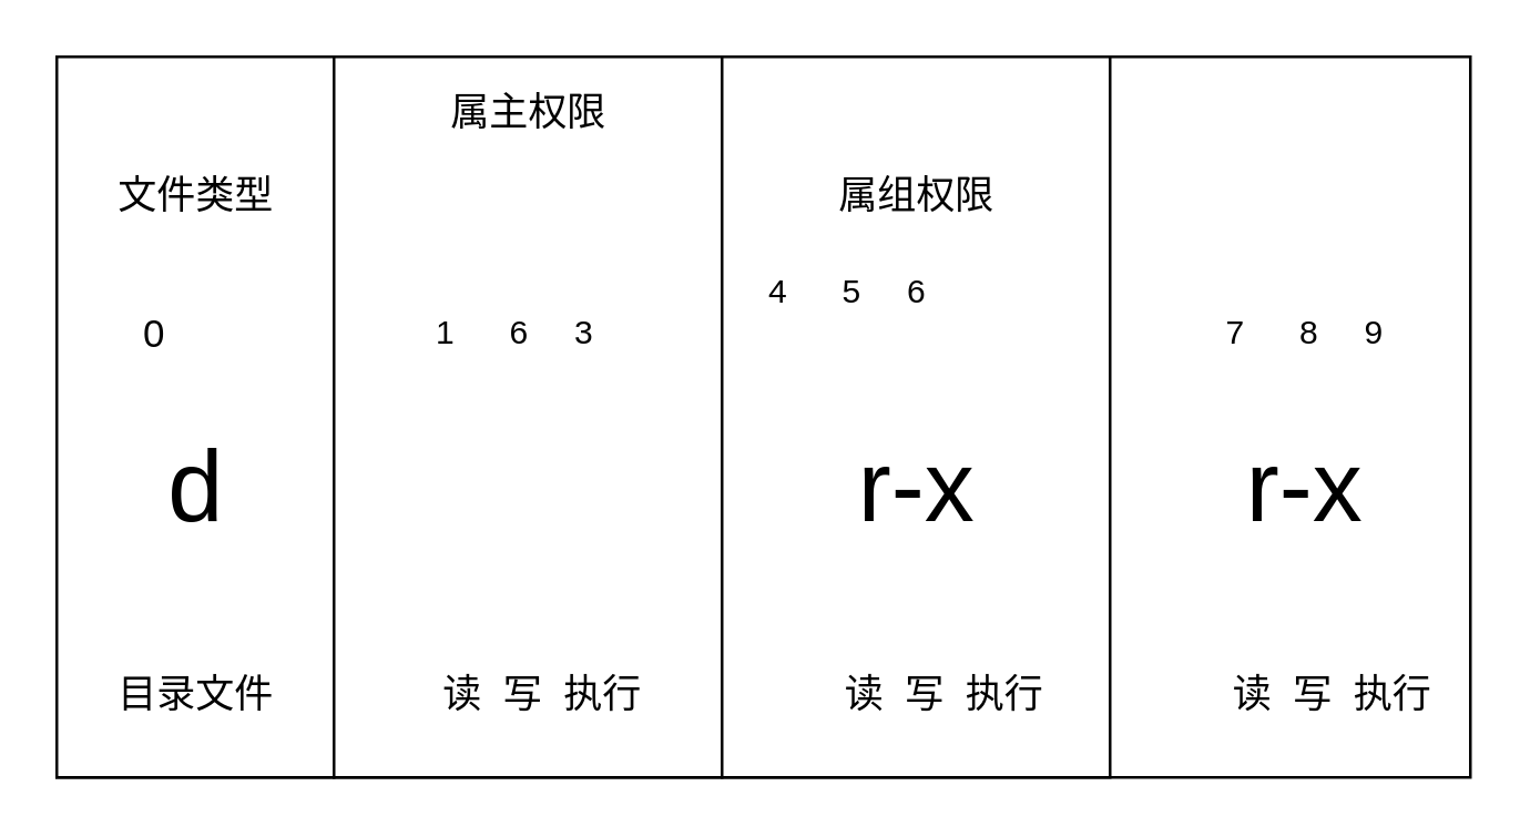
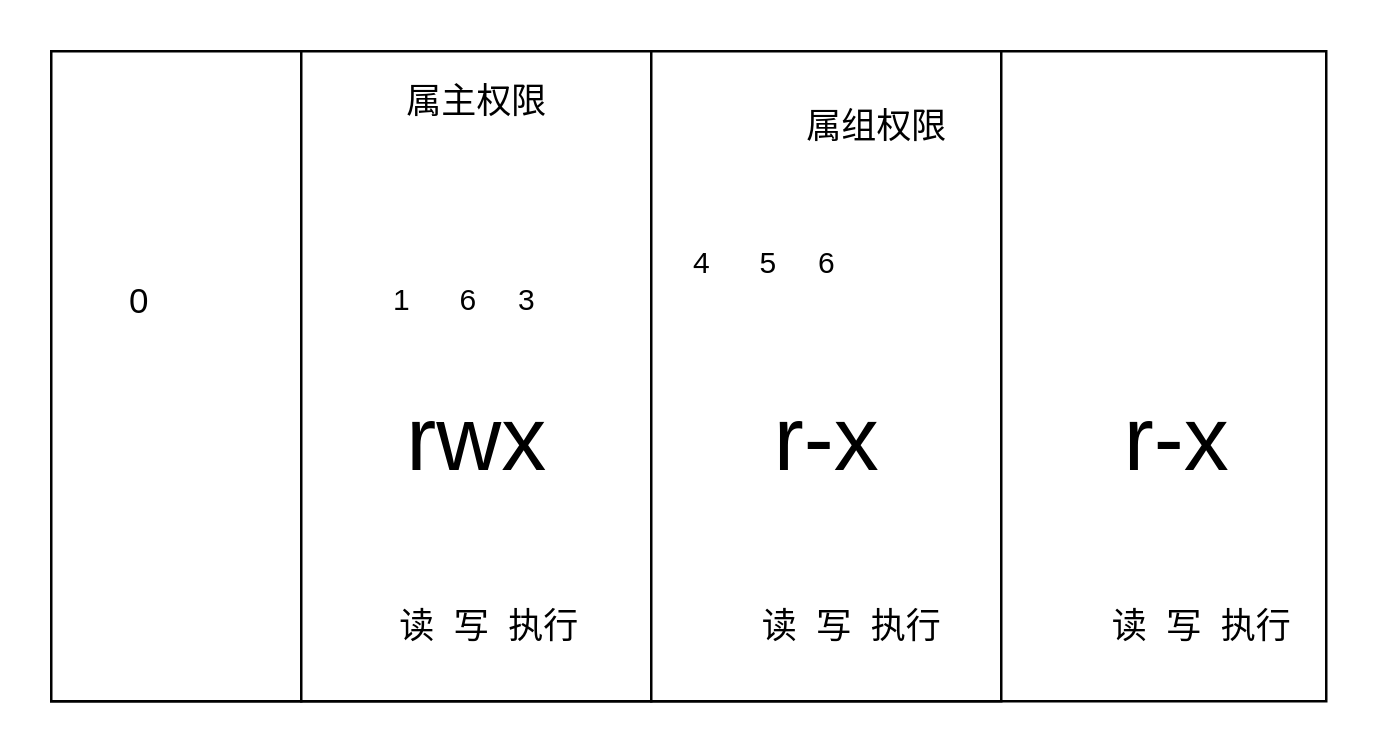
  <mxCell id="0" />
  <mxCell id="1" parent="0" />
  <mxCell id="2" value="" style="rounded=0;whiteSpace=wrap;html=1;" vertex="1" parent="1"><mxGeometry x="20" y="20" width="510" height="260" as="geometry" /></mxCell>
  <mxCell id="3" value="" style="rounded=0;whiteSpace=wrap;html=1;" vertex="1" parent="1"><mxGeometry x="20" y="20" width="100" height="260" as="geometry" /></mxCell>
- <mxCell id="4" value="&lt;font style=&quot;font-size: 14px&quot;&gt;文件类型&lt;/font&gt;" style="text;html=1;align=center;verticalAlign=middle;resizable=0;points=[];autosize=1;strokeColor=none;fillColor=none;" vertex="1" parent="1"><mxGeometry x="35" y="60" width="70" height="20" as="geometry" /></mxCell>
  <mxCell id="5" value="" style="rounded=0;whiteSpace=wrap;html=1;" vertex="1" parent="1"><mxGeometry x="120" y="20" width="140" height="260" as="geometry" /></mxCell>
  <mxCell id="6" value="" style="rounded=0;whiteSpace=wrap;html=1;" vertex="1" parent="1"><mxGeometry x="260" y="20" width="140" height="260" as="geometry" /></mxCell>
  <mxCell id="7" value="属主权限" style="text;html=1;align=center;verticalAlign=middle;resizable=0;points=[];autosize=1;strokeColor=none;fillColor=none;fontSize=14;" vertex="1" parent="1"><mxGeometry x="155" y="30" width="70" height="20" as="geometry" /></mxCell>
- <mxCell id="8" value="属组权限" style="text;html=1;align=center;verticalAlign=middle;resizable=0;points=[];autosize=1;strokeColor=none;fillColor=none;fontSize=14;" vertex="1" parent="1"><mxGeometry x="295" y="60" width="70" height="20" as="geometry" /></mxCell>
+ <mxCell id="8" value="属组权限" style="text;html=1;align=center;verticalAlign=middle;resizable=0;points=[];autosize=1;strokeColor=none;fillColor=none;fontSize=14;" vertex="1" parent="1"><mxGeometry x="315" y="40" width="70" height="20" as="geometry" /></mxCell>
  <mxCell id="9" value="0" style="text;html=1;align=center;verticalAlign=middle;resizable=0;points=[];autosize=1;strokeColor=none;fillColor=none;fontSize=14;" vertex="1" parent="1"><mxGeometry x="45" y="110" width="20" height="20" as="geometry" /></mxCell>
- <mxCell id="10" value="&lt;font style=&quot;font-size: 36px&quot;&gt;d&lt;/font&gt;" style="text;html=1;align=center;verticalAlign=middle;resizable=0;points=[];autosize=1;strokeColor=none;fillColor=none;fontSize=14;" vertex="1" parent="1"><mxGeometry x="50" y="160" width="40" height="30" as="geometry" /></mxCell>
+ <mxCell id="11" value="&lt;span style=&quot;font-size: 36px&quot;&gt;rwx&lt;/span&gt;" style="text;html=1;align=center;verticalAlign=middle;resizable=0;points=[];autosize=1;strokeColor=none;fillColor=none;fontSize=14;" vertex="1" parent="1"><mxGeometry x="155" y="160" width="70" height="30" as="geometry" /></mxCell>
  <mxCell id="12" value="&lt;span style=&quot;font-size: 36px&quot;&gt;r-x&lt;/span&gt;" style="text;html=1;align=center;verticalAlign=middle;resizable=0;points=[];autosize=1;strokeColor=none;fillColor=none;fontSize=14;" vertex="1" parent="1"><mxGeometry x="300" y="160" width="60" height="30" as="geometry" /></mxCell>
  <mxCell id="13" value="&lt;span style=&quot;font-size: 36px&quot;&gt;r-x&lt;/span&gt;" style="text;html=1;align=center;verticalAlign=middle;resizable=0;points=[];autosize=1;strokeColor=none;fillColor=none;fontSize=14;" vertex="1" parent="1"><mxGeometry x="440" y="160" width="60" height="30" as="geometry" /></mxCell>
  <mxCell id="14" value="1&amp;nbsp; &amp;nbsp; &amp;nbsp; 6&amp;nbsp; &amp;nbsp; &amp;nbsp;3" style="text;html=1;align=center;verticalAlign=middle;resizable=0;points=[];autosize=1;strokeColor=none;fillColor=none;fontSize=12;" vertex="1" parent="1"><mxGeometry x="150" y="110" width="70" height="20" as="geometry" /></mxCell>
  <mxCell id="15" value="4&amp;nbsp; &amp;nbsp; &amp;nbsp; 5&amp;nbsp; &amp;nbsp; &amp;nbsp;6" style="text;html=1;align=center;verticalAlign=middle;resizable=0;points=[];autosize=1;strokeColor=none;fillColor=none;fontSize=12;" vertex="1" parent="1"><mxGeometry x="270" y="95" width="70" height="20" as="geometry" /></mxCell>
- <mxCell id="16" value="7&amp;nbsp; &amp;nbsp; &amp;nbsp; 8&amp;nbsp; &amp;nbsp; &amp;nbsp;9" style="text;html=1;align=center;verticalAlign=middle;resizable=0;points=[];autosize=1;strokeColor=none;fillColor=none;fontSize=12;" vertex="1" parent="1"><mxGeometry x="435" y="110" width="70" height="20" as="geometry" /></mxCell>
- <mxCell id="17" value="&lt;span style=&quot;font-size: 14px&quot;&gt;目录文件&lt;/span&gt;" style="text;html=1;align=center;verticalAlign=middle;resizable=0;points=[];autosize=1;strokeColor=none;fillColor=none;fontSize=12;" vertex="1" parent="1"><mxGeometry x="35" y="240" width="70" height="20" as="geometry" /></mxCell>
  <mxCell id="18" value="&lt;span style=&quot;font-size: 14px&quot;&gt;读&amp;nbsp; 写&amp;nbsp; 执行&lt;/span&gt;" style="text;html=1;align=center;verticalAlign=middle;resizable=0;points=[];autosize=1;strokeColor=none;fillColor=none;fontSize=12;" vertex="1" parent="1"><mxGeometry x="150" y="240" width="90" height="20" as="geometry" /></mxCell>
  <mxCell id="19" value="&lt;span style=&quot;font-size: 14px&quot;&gt;读&amp;nbsp; 写&amp;nbsp; 执行&lt;/span&gt;" style="text;html=1;align=center;verticalAlign=middle;resizable=0;points=[];autosize=1;strokeColor=none;fillColor=none;fontSize=12;" vertex="1" parent="1"><mxGeometry x="295" y="240" width="90" height="20" as="geometry" /></mxCell>
  <mxCell id="20" value="&lt;span style=&quot;font-size: 14px&quot;&gt;读&amp;nbsp; 写&amp;nbsp; 执行&lt;/span&gt;" style="text;html=1;align=center;verticalAlign=middle;resizable=0;points=[];autosize=1;strokeColor=none;fillColor=none;fontSize=12;" vertex="1" parent="1"><mxGeometry x="435" y="240" width="90" height="20" as="geometry" /></mxCell>
